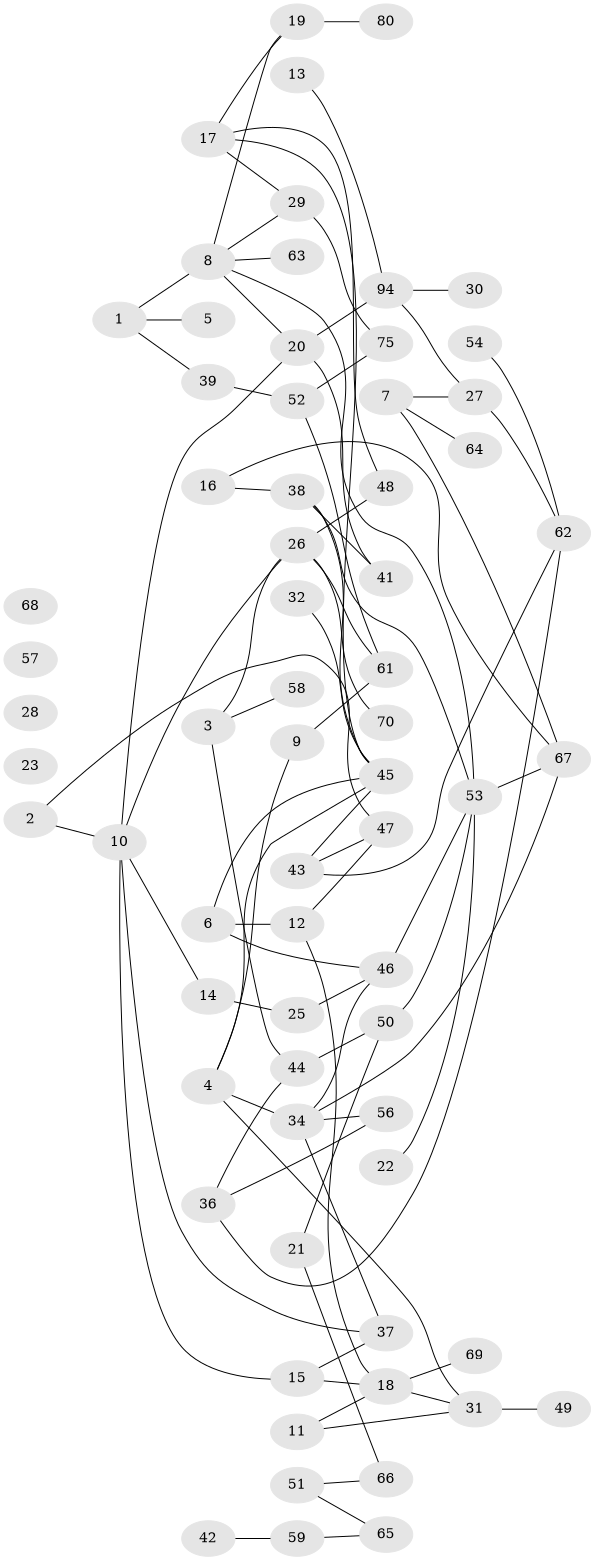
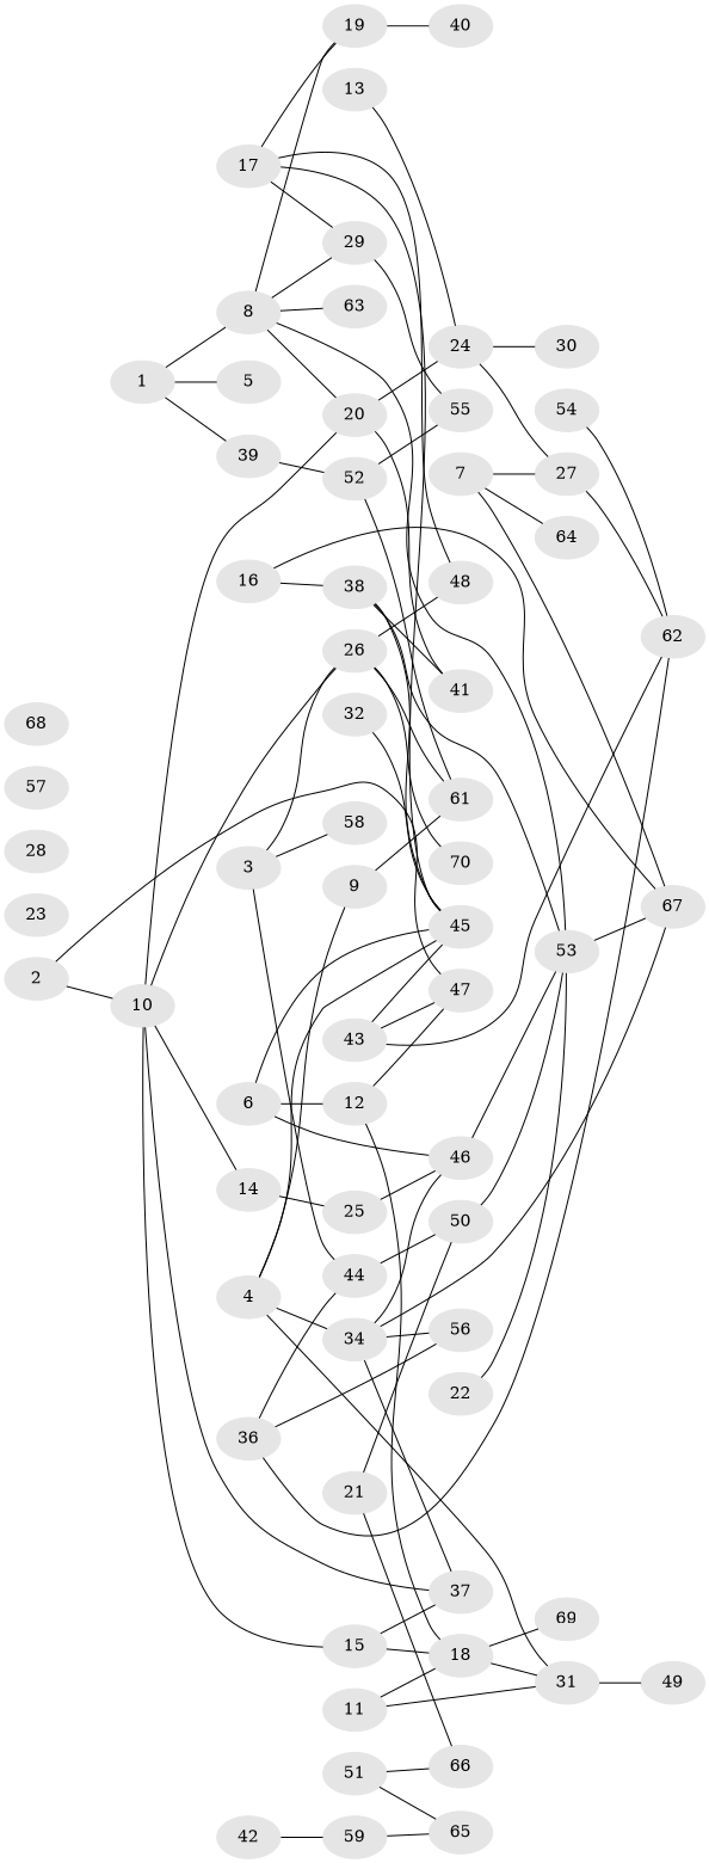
  graph {
    rankdir=LR
    node [color=gray90 style=filled]
    1
    5
    8
    39
    19
    20
    29
    53
    63
    52
    2
    10
    47
    26
    14
    15
    37
    3
    44
    58
    61
    48
    70
    50
    4
    9
    31
    34
    45
    49
    46
    67
    56
    6
    12
    18
    7
    27
    64
    62
-   40 [label=80]
-   24 [label=94]
+   40
+   24
    41
-   55 [label=75]
+   55
    25
    11
    69
    13
    30
    16
    38
    17
    21
    66
    22
    23
    28
    32
    36
    42
    59
    65
    43
    51
    54
    57
    68
    1 -- 5
    1 -- 8
    1 -- 39
    8 -- 19
    8 -- 20
    8 -- 29
    8 -- 53
    8 -- 63
    39 -- 52
    19 -- 40
    20 -- 24
    20 -- 41
    29 -- 55
    53 -- 67
    52 -- 61
    52 -- 55
    2 -- 10
    2 -- 47
    10 -- 20
    10 -- 26
    10 -- 14
    10 -- 15
    10 -- 37
    26 -- 61
    26 -- 48
    26 -- 70
    14 -- 25
    15 -- 37
    15 -- 18
    3 -- 26
    3 -- 44
    3 -- 58
    44 -- 50
    50 -- 53
    4 -- 9
    4 -- 31
    4 -- 34
    4 -- 45
    9 -- 61
    31 -- 49
    34 -- 37
    34 -- 46
    34 -- 67
    34 -- 56
    46 -- 53
    6 -- 45
    6 -- 46
    6 -- 12
    12 -- 47
    12 -- 18
    18 -- 31
    18 -- 69
    7 -- 67
    7 -- 27
    7 -- 64
    27 -- 62
    24 -- 27
    24 -- 30
    25 -- 46
    11 -- 31
    11 -- 18
    13 -- 24
    16 -- 67
    16 -- 38
    38 -- 53
    38 -- 45
    38 -- 41
    17 -- 19
    17 -- 29
    17 -- 48
    17 -- 45
    21 -- 50
    21 -- 66
    22 -- 53
    32 -- 45
    36 -- 44
    36 -- 56
    36 -- 62
    42 -- 59
    59 -- 65
    43 -- 47
    43 -- 45
    43 -- 62
    51 -- 66
    51 -- 65
    54 -- 62
  }
